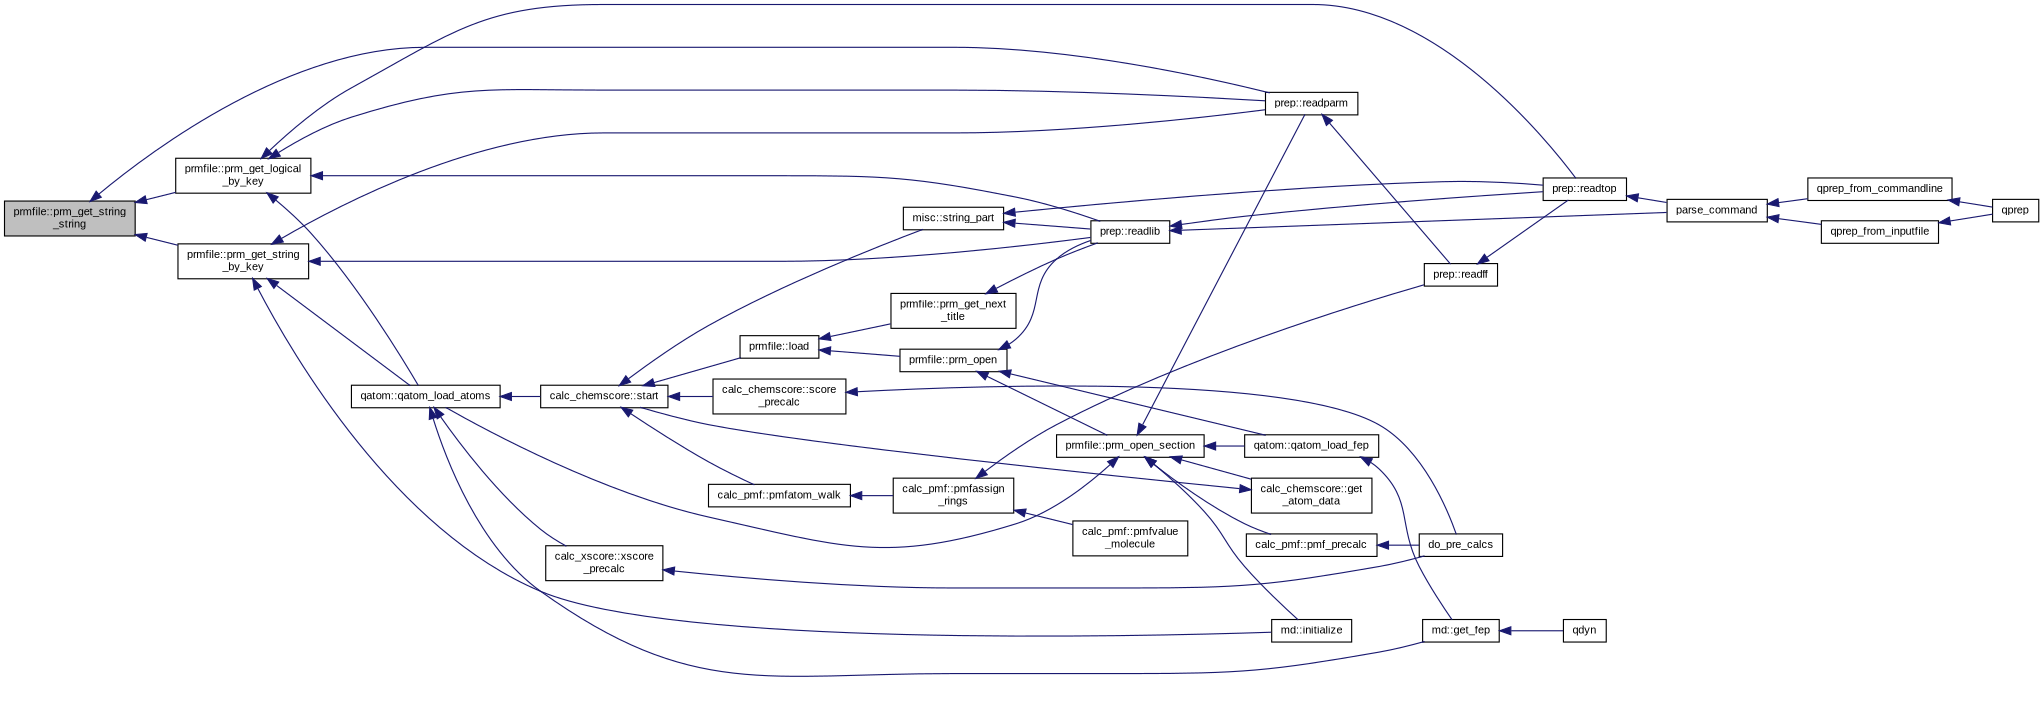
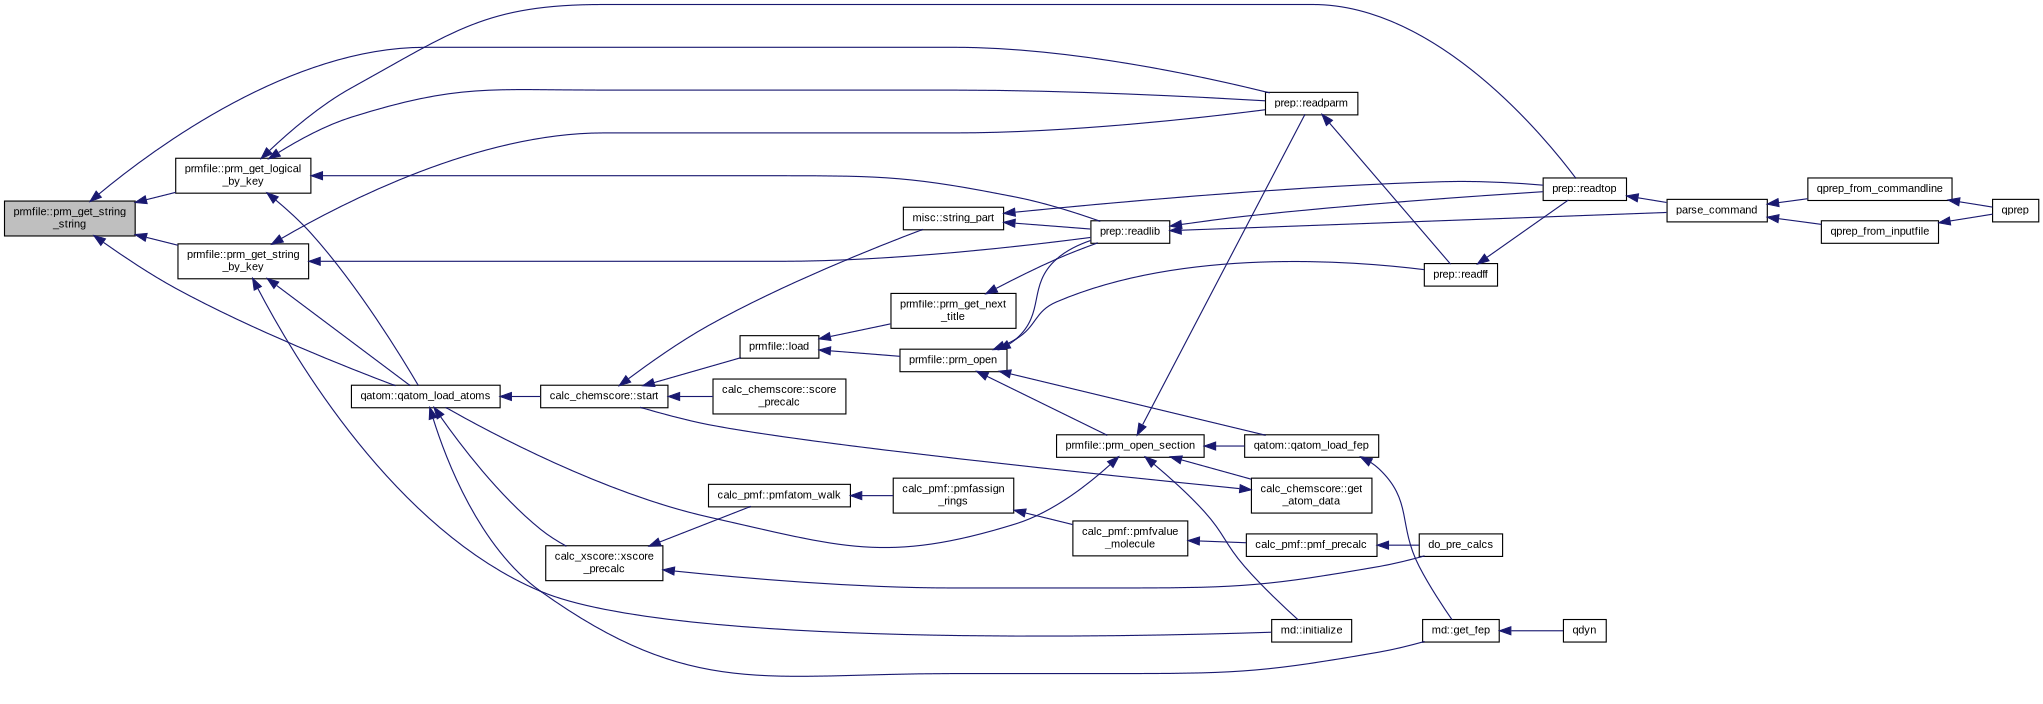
  digraph {
    fontname="Liberation Sans"
    rankdir=LR
    node [color=black fillcolor=white fontname="Liberation Sans" fontsize=10 shape=record style=filled]
    edge [color=midnightblue dir=back fontname="Liberation Sans" fontsize=10 labelfontname=Helvetica labelfontsize=10 style=solid]
    n1 [fillcolor=grey75 fontcolor=black height=0.2 label="prmfile::prm_get_string\l_string" width=0.4]
    n2 [height=0.2 label="prmfile::prm_get_logical\l_by_key" width=0.4]
    n3 [height=0.2 label="qatom::qatom_load_atoms" width=0.4]
    n4 [height=0.2 label="prep::readparm" width=0.4]
    n5 [height=0.2 label="prmfile::prm_get_string\l_by_key" width=0.4]
    n6 [height=0.2 label="prep::readlib" width=0.4]
    n7 [height=0.2 label="prep::readtop" width=0.4]
    n8 [height=0.2 label="calc_chemscore::start" width=0.4]
    n9 [height=0.2 label="md::get_fep" width=0.4]
    n10 [height=0.2 label="calc_xscore::xscore\l_precalc" width=0.4]
    n11 [height=0.2 label="prep::readff" width=0.4]
    n12 [height=0.2 label="md::initialize" width=0.4]
    n13 [height=0.2 label=parse_command width=0.4]
    n14 [height=0.2 label="prmfile::load" width=0.4]
    n15 [height=0.2 label="calc_pmf::pmfatom_walk" width=0.4]
    n16 [height=0.2 label="calc_chemscore::score\l_precalc" width=0.4]
    n17 [height=0.2 label="misc::string_part" width=0.4]
    n18 [height=0.2 label=qdyn width=0.4]
    n19 [height=0.2 label="calc_pmf::pmf_precalc" width=0.4]
    n20 [height=0.2 label=do_pre_calcs width=0.4]
    n21 [height=0.2 label="prmfile::prm_get_next\l_title" width=0.4]
    n22 [height=0.2 label="prmfile::prm_open" width=0.4]
    n23 [height=0.2 label="calc_pmf::pmfassign\l_rings" width=0.4]
    n24 [height=0.2 label="prmfile::prm_open_section" width=0.4]
    n25 [height=0.2 label="qatom::qatom_load_fep" width=0.4]
    n26 [height=0.2 label=qprep_from_commandline width=0.4]
    n27 [height=0.2 label=qprep_from_inputfile width=0.4]
    n28 [height=0.2 label=qprep width=0.4]
    n29 [height=0.2 label="calc_chemscore::get\l_atom_data" width=0.4]
    n30 [height=0.2 label="calc_pmf::pmfvalue\l_molecule" width=0.4]
    n1 -> n2
+   n1 -> n3
    n1 -> n4
    n1 -> n5
    n2 -> n3
    n2 -> n4
    n2 -> n6
    n2 -> n7
    n3 -> n8
    n3 -> n9
    n3 -> n10
    n4 -> n11
    n5 -> n3
    n5 -> n4
    n5 -> n6
    n5 -> n12
    n6 -> n7
    n6 -> n13
    n7 -> n13
    n8 -> n14
-   n8 -> n15
+   n10 -> n15
    n8 -> n16
    n8 -> n17
    n9 -> n18
    n10 -> n20
    n11 -> n7
    n13 -> n26
    n13 -> n27
    n14 -> n21
    n14 -> n22
    n15 -> n23
-   n16 -> n20
    n17 -> n6
    n17 -> n7
    n19 -> n20
    n21 -> n6
    n22 -> n6
-   n23 -> n11
+   n22 -> n11
    n22 -> n24
    n22 -> n25
    n23 -> n30
    n24 -> n3
    n24 -> n4
    n24 -> n12
    n24 -> n25
    n24 -> n29
    n25 -> n9
    n26 -> n28
    n27 -> n28
    n29 -> n8
-   n24 -> n19
+   n30 -> n19
  }
